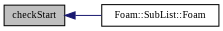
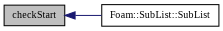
  digraph {
    rankdir=LR
    fontname="Liberation Serif"
    node [color=black fontname="Liberation Serif" fontsize=10 shape=record]
    n1 [fillcolor=grey75 fontcolor=black height=0.2 label=checkStart style=filled width=0.4]
-   n2 [height=0.2 label="Foam::SubList::Foam" width=0.4]
+   n2 [height=0.2 label="Foam::SubList::SubList" width=0.4]
    n1 -> n2 [color=midnightblue dir=back fontname="Liberation Serif" fontsize=10 labelfontname=Helvetica labelfontsize=10 style=solid]
  }
